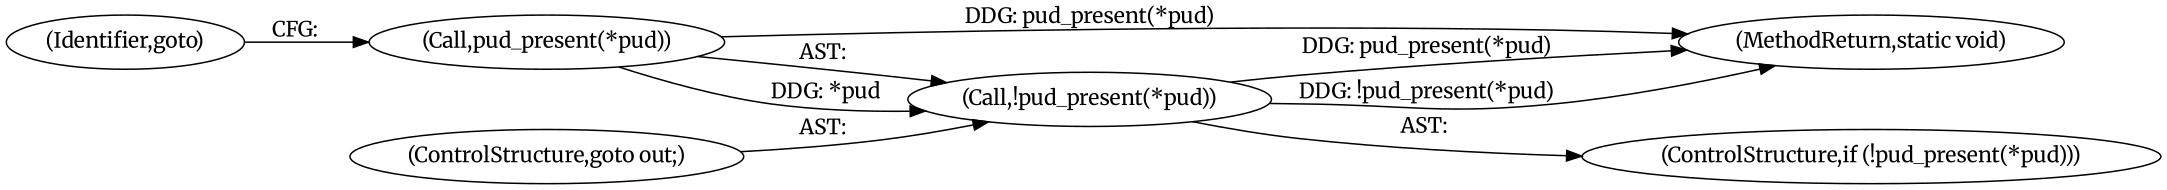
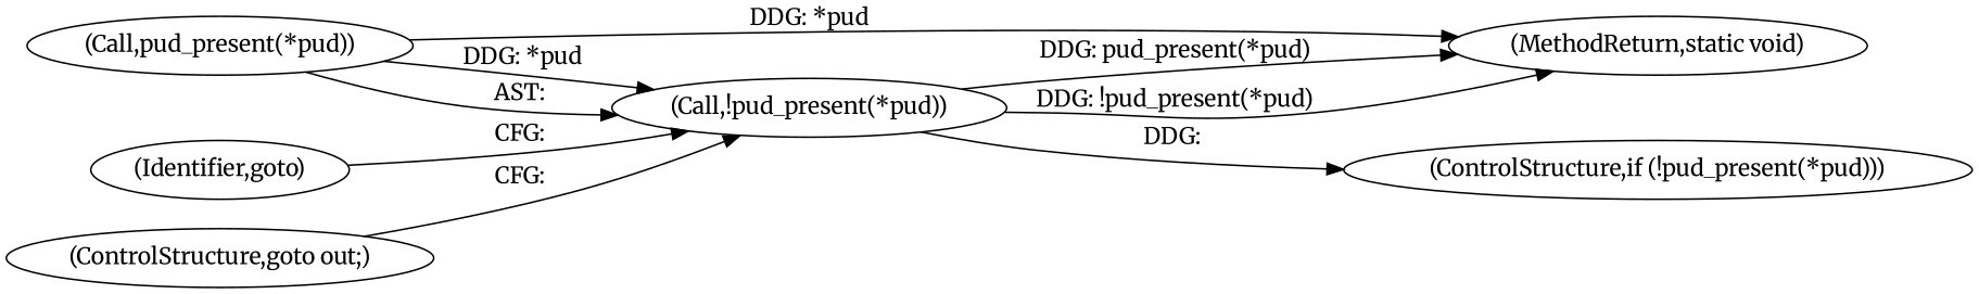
  digraph {
    fontname=Merriweather
    rankdir=LR
    node [fontname=Merriweather]
    edge [fontname=Merriweather]
    n1 [label="(Call,pud_present(*pud))"]
    n2 [label="(Call,!pud_present(*pud))"]
    n3 [label="(MethodReturn,static void)"]
    n4 [label="(ControlStructure,if (!pud_present(*pud)))"]
    n5 [label="(Identifier,goto)"]
    n6 [label="(ControlStructure,goto out;)"]
    n1 -> n2 [label="AST: "]
    n1 -> n2 [label="DDG: *pud"]
-   n1 -> n3 [label="DDG: pud_present(*pud)"]
+   n1 -> n3 [label="DDG: *pud"]
    n2 -> n3 [label="DDG: pud_present(*pud)"]
    n2 -> n3 [label="DDG: !pud_present(*pud)"]
-   n2 -> n4 [label="AST: "]
-   n5 -> n1 [label="CFG: "]
-   n6 -> n2 [label="AST: "]
+   n2 -> n4 [label="DDG: "]
+   n5 -> n2 [label="CFG: "]
+   n6 -> n2 [label="CFG: "]
  }
